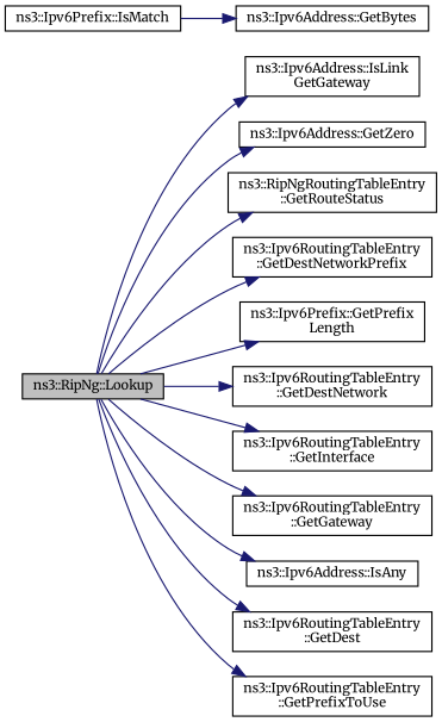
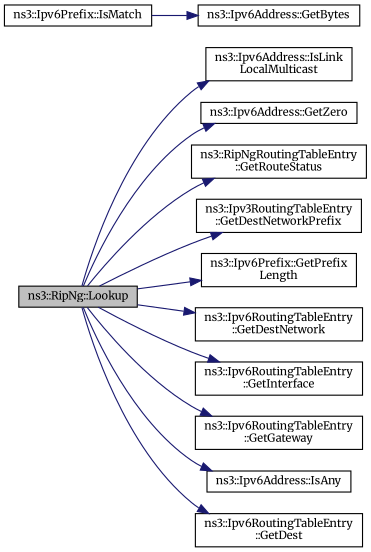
  digraph {
    fontname=Merriweather
    rankdir=LR
    node [color=black fillcolor=white fontname=Merriweather fontsize=10 shape=record style=filled]
    edge [color=midnightblue fontname=Merriweather fontsize=10 labelfontname=Helvetica labelfontsize=10 style=solid]
    n1 [fillcolor=grey75 fontcolor=black height=0.2 label="ns3::RipNg::Lookup" width=0.4]
-   n2 [height=0.2 label="ns3::Ipv6Address::IsLink\lGetGateway" width=0.4]
+   n2 [height=0.2 label="ns3::Ipv6Address::IsLink\lLocalMulticast" width=0.4]
    n3 [height=0.2 label="ns3::Ipv6Address::GetZero" width=0.4]
    n4 [height=0.2 label="ns3::RipNgRoutingTableEntry\l::GetRouteStatus" width=0.4]
-   n5 [height=0.2 label="ns3::Ipv6RoutingTableEntry\l::GetDestNetworkPrefix" width=0.4]
+   n5 [height=0.2 label="ns3::Ipv3RoutingTableEntry\l::GetDestNetworkPrefix" width=0.4]
    n6 [height=0.2 label="ns3::Ipv6Prefix::GetPrefix\lLength" width=0.4]
    n7 [height=0.2 label="ns3::Ipv6RoutingTableEntry\l::GetDestNetwork" width=0.4]
    n8 [height=0.2 label="ns3::Ipv6RoutingTableEntry\l::GetInterface" width=0.4]
    n9 [height=0.2 label="ns3::Ipv6RoutingTableEntry\l::GetGateway" width=0.4]
    n10 [height=0.2 label="ns3::Ipv6Address::IsAny" width=0.4]
    n11 [height=0.2 label="ns3::Ipv6RoutingTableEntry\l::GetDest" width=0.4]
-   n12 [height=0.2 label="ns3::Ipv6RoutingTableEntry\l::GetPrefixToUse" width=0.4]
    n13 [height=0.2 label="ns3::Ipv6Prefix::IsMatch" width=0.4]
    n14 [height=0.2 label="ns3::Ipv6Address::GetBytes" width=0.4]
    n1 -> n2
    n1 -> n3
    n1 -> n4
    n1 -> n5
    n1 -> n6
    n1 -> n7
    n1 -> n8
    n1 -> n9
    n1 -> n10
    n1 -> n11
-   n1 -> n12
    n13 -> n14
  }
